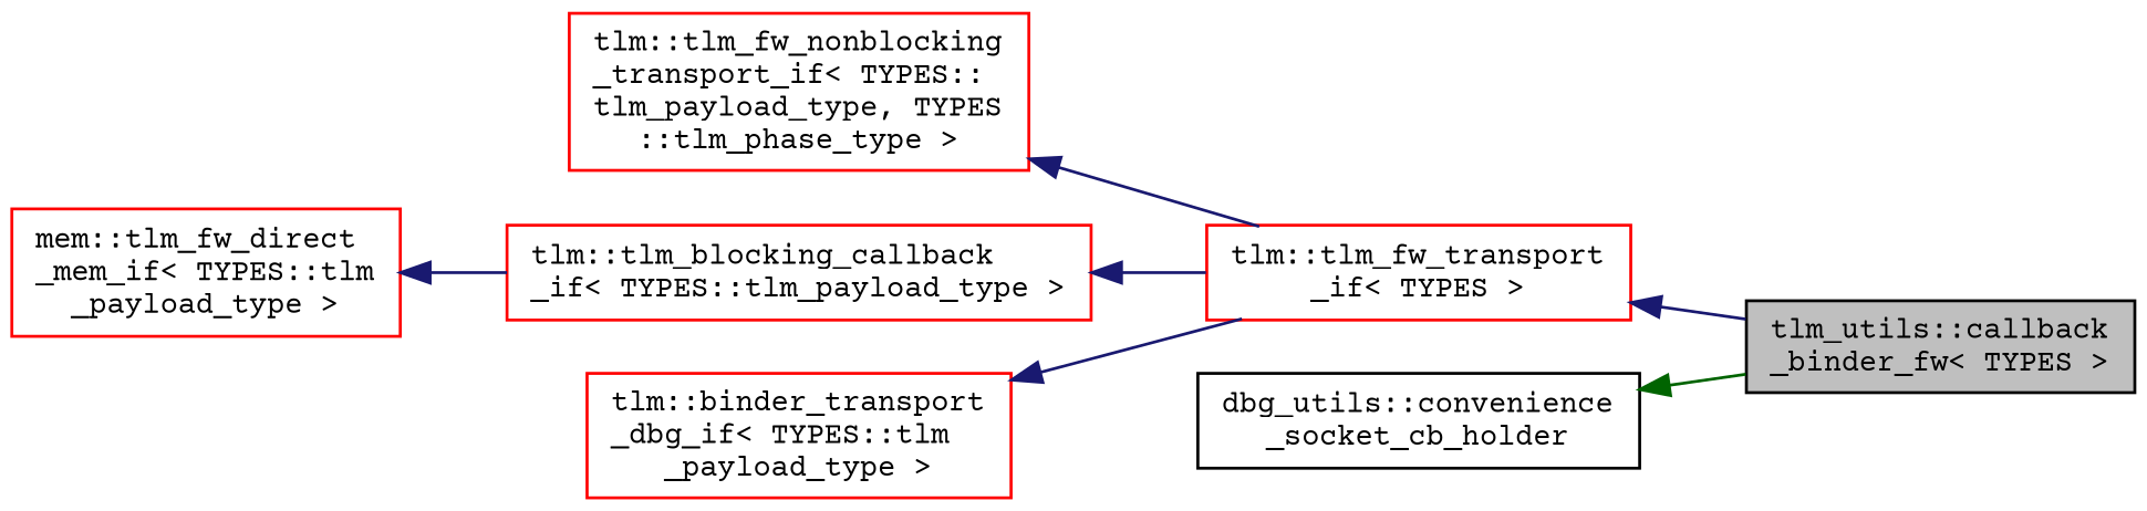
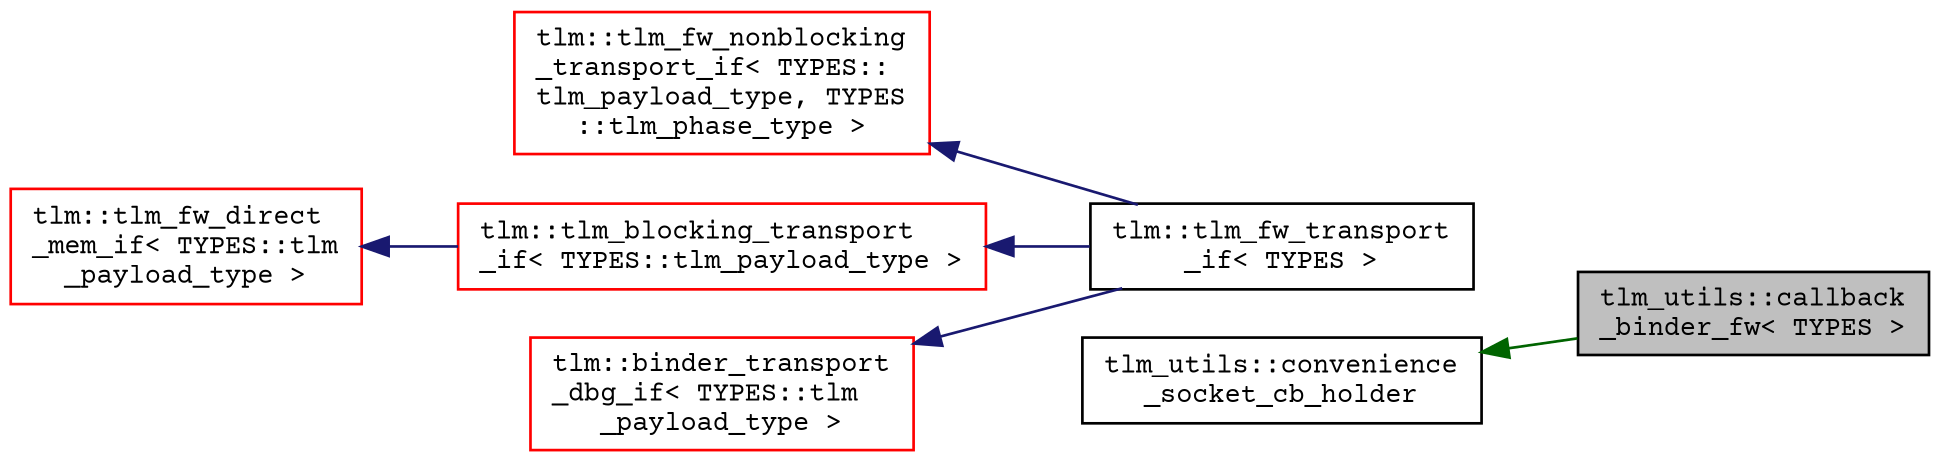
  digraph {
    fontname="Courier Prime"
    rankdir=LR
    node [color=red fillcolor=white fontname="Courier Prime" fontsize=10 shape=record style=filled]
    edge [color=midnightblue dir=back fontname="Courier Prime" fontsize=10 labelfontname=FreeSans labelfontsize=10 style=solid]
    n1 [color=black fillcolor=grey75 fontcolor=black height=0.2 label="tlm_utils::callback\l_binder_fw\< TYPES \>" width=0.4]
-   n2 [height=0.2 label="tlm::tlm_fw_transport\l_if\< TYPES \>" width=0.4]
+   n2 [color=black height=0.2 label="tlm::tlm_fw_transport\l_if\< TYPES \>" width=0.4]
    n3 [height=0.2 label="tlm::tlm_fw_nonblocking\l_transport_if\< TYPES::\ltlm_payload_type, TYPES\l::tlm_phase_type \>" width=0.4]
-   n4 [height=0.2 label="tlm::tlm_blocking_callback\l_if\< TYPES::tlm_payload_type \>" width=0.4]
-   n5 [height=0.2 label="mem::tlm_fw_direct\l_mem_if\< TYPES::tlm\l_payload_type \>" width=0.4]
+   n4 [height=0.2 label="tlm::tlm_blocking_transport\l_if\< TYPES::tlm_payload_type \>" width=0.4]
+   n5 [height=0.2 label="tlm::tlm_fw_direct\l_mem_if\< TYPES::tlm\l_payload_type \>" width=0.4]
    n6 [height=0.2 label="tlm::binder_transport\l_dbg_if\< TYPES::tlm\l_payload_type \>" width=0.4]
-   n7 [color=black height=0.2 label="dbg_utils::convenience\l_socket_cb_holder" width=0.4]
-   n2 -> n1
+   n7 [color=black height=0.2 label="tlm_utils::convenience\l_socket_cb_holder" width=0.4]
    n3 -> n2
    n4 -> n2
    n5 -> n4
    n6 -> n2
    n7 -> n1 [color=darkgreen]
  }
